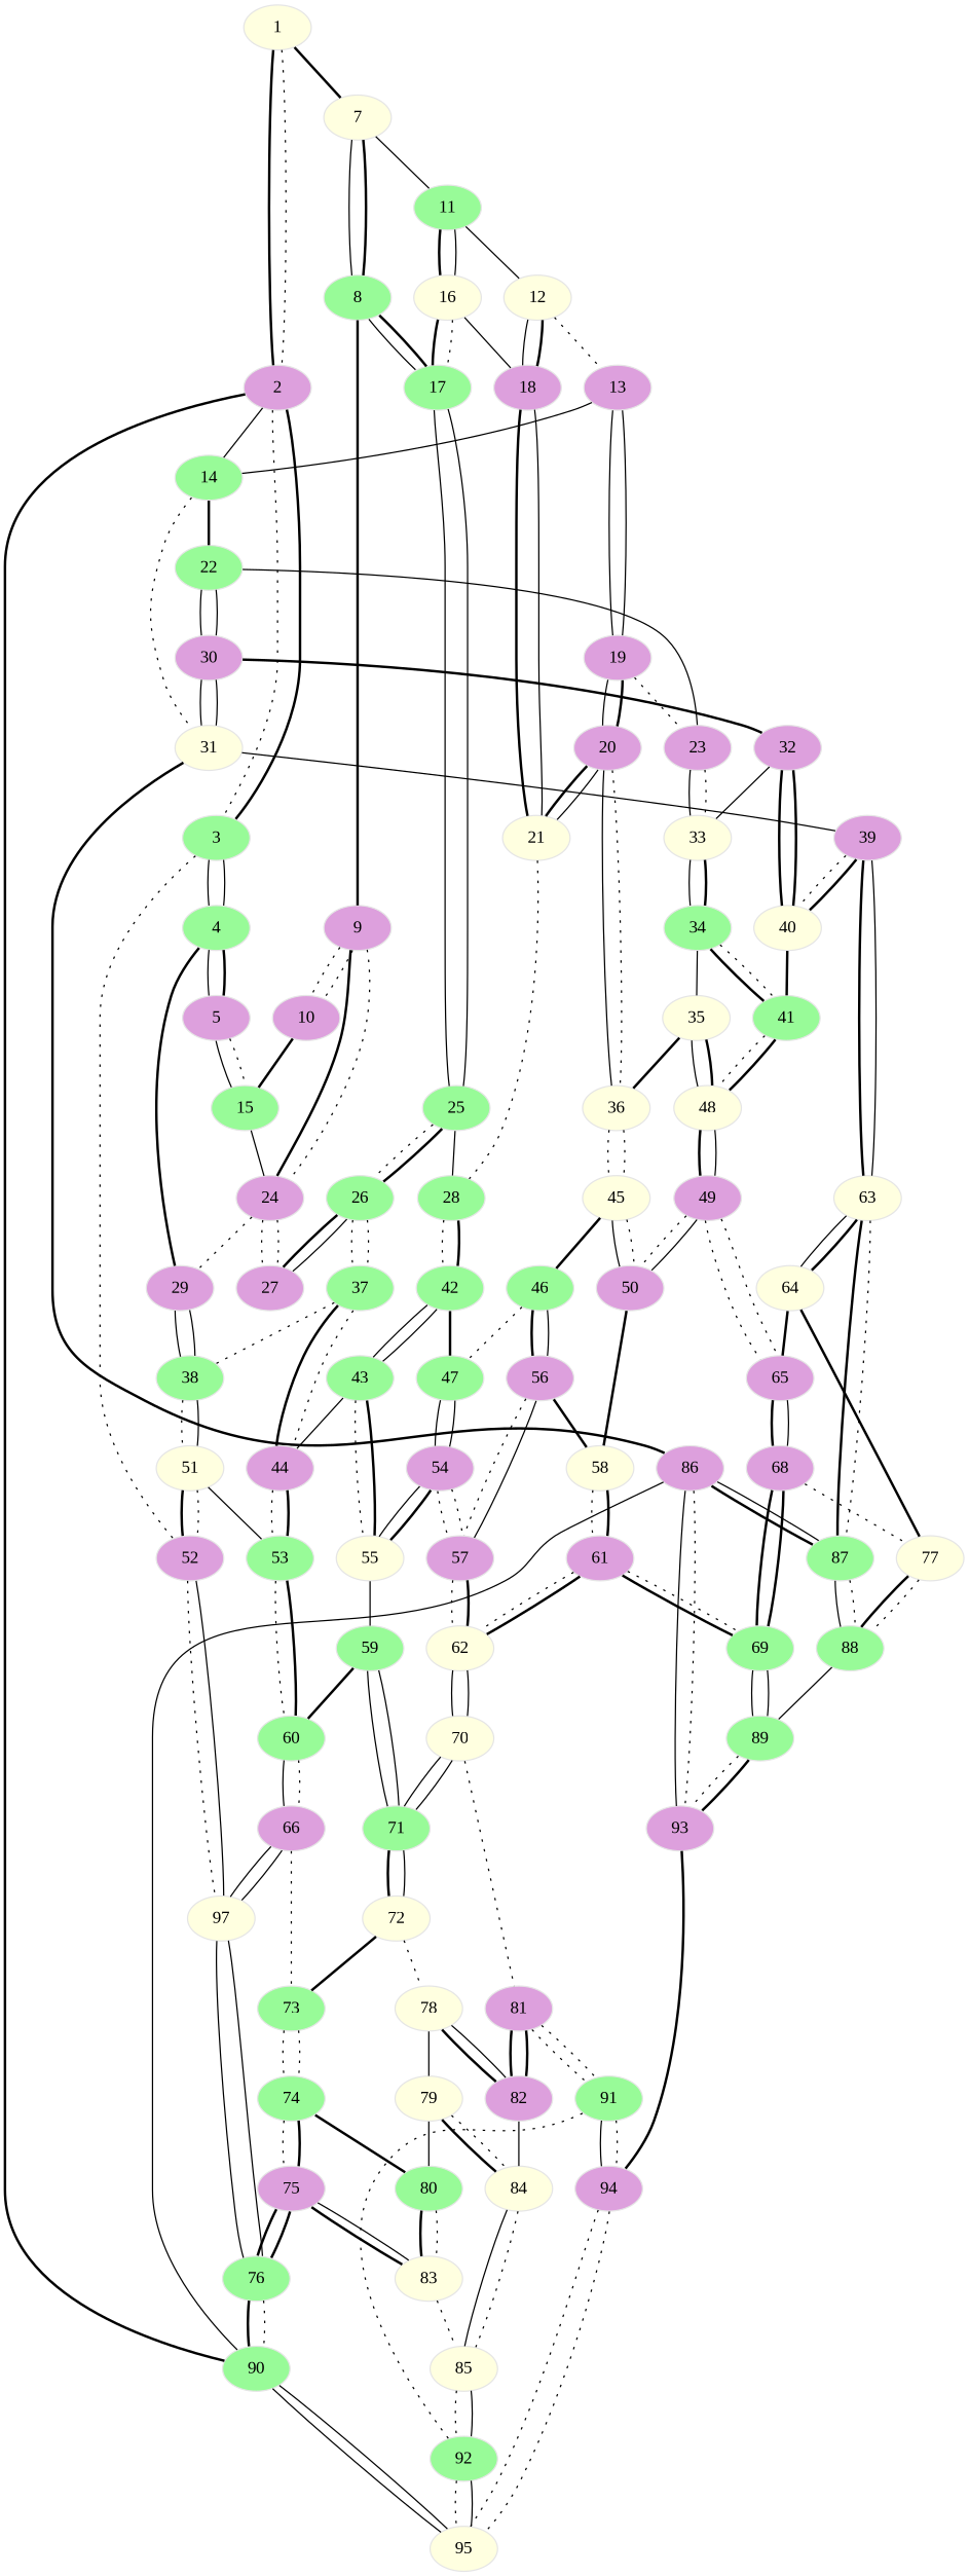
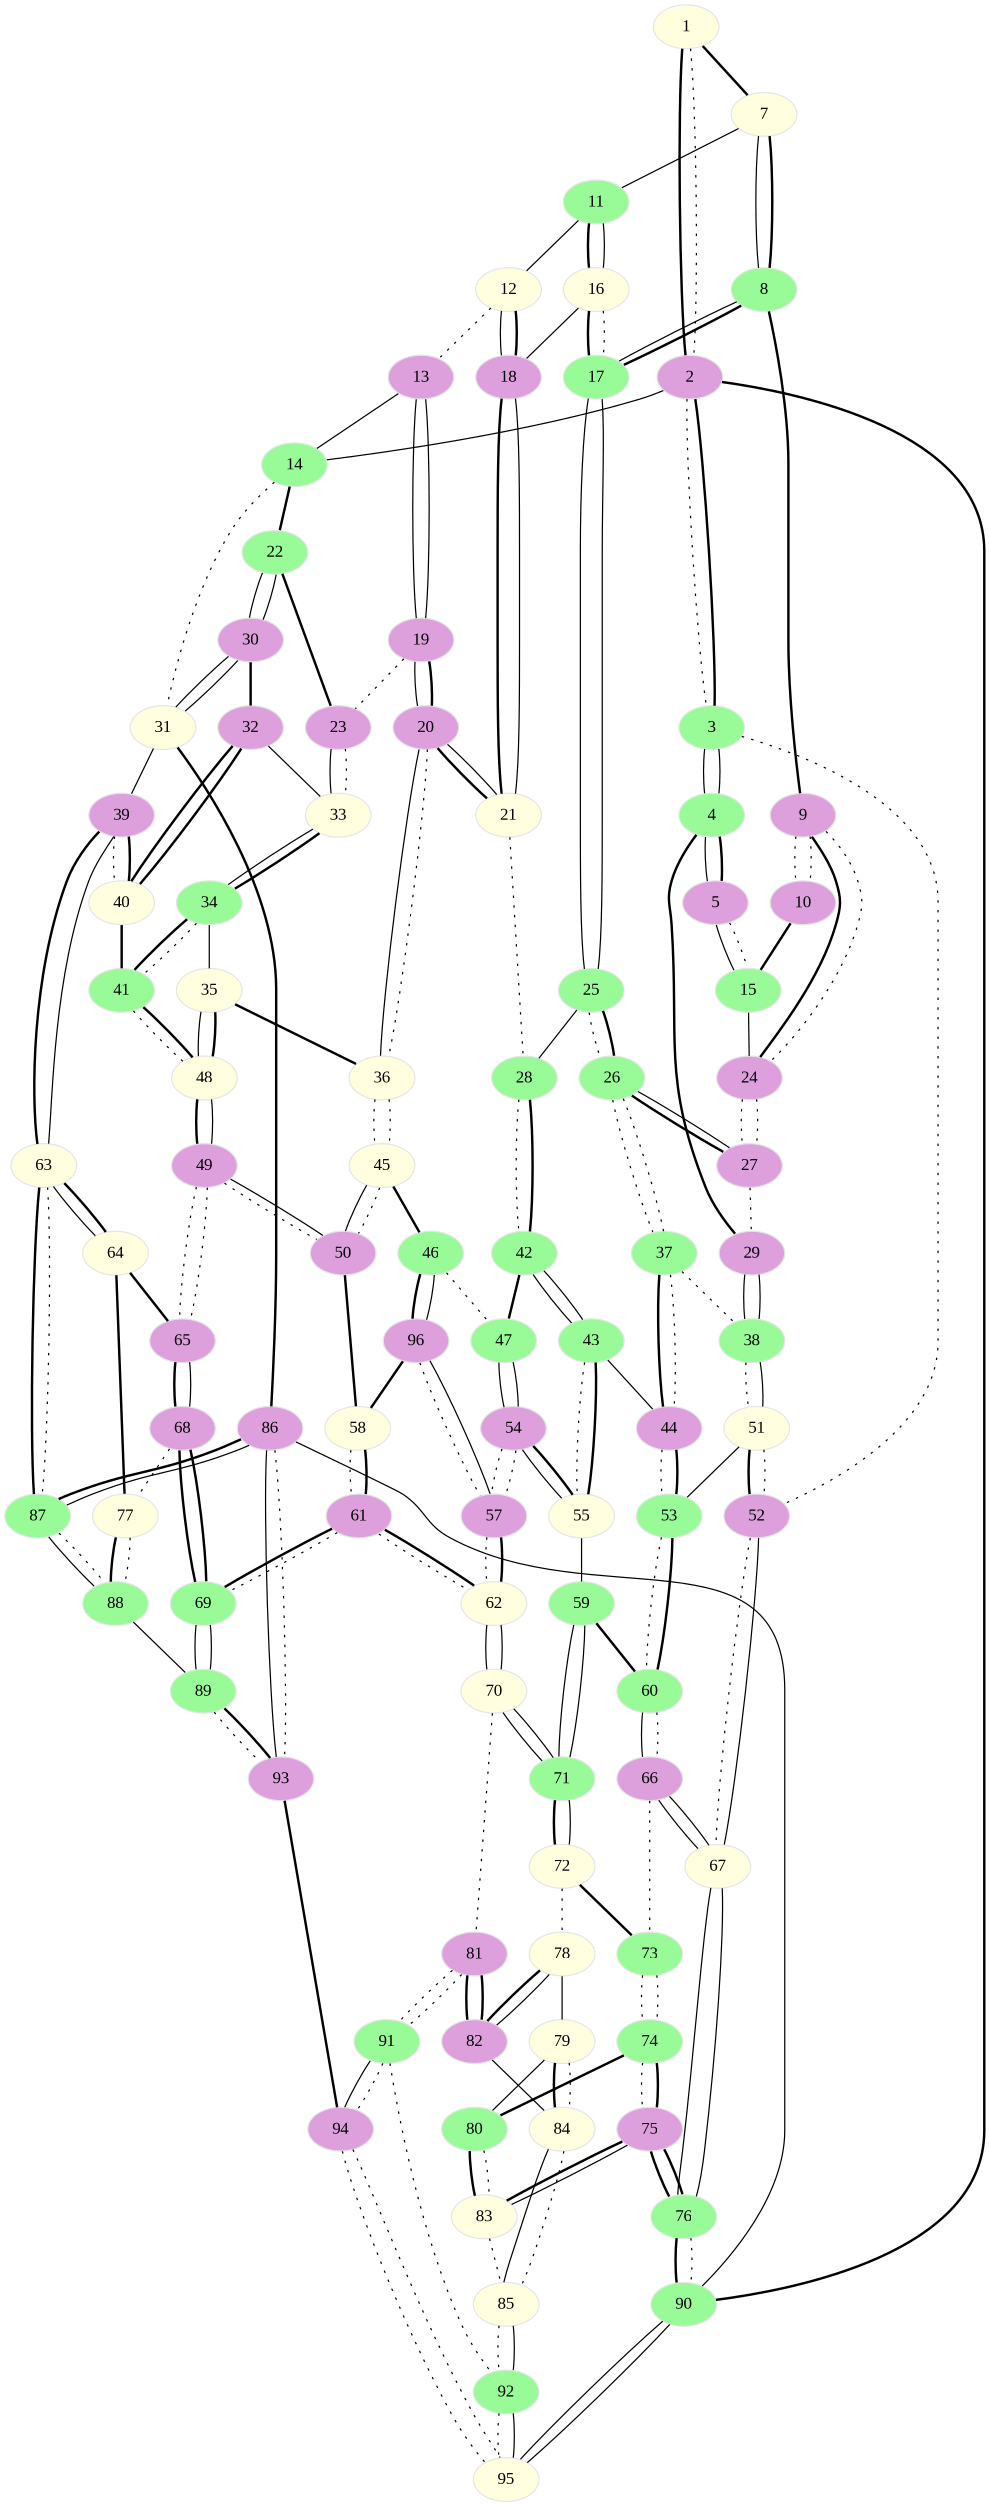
  graph {
    fontname="Liberation Serif"
    node [color=gray90 fillcolor=palegreen fontname="Liberation Serif" style=filled]
    edge [fontname="Liberation Serif" style=solid]
    1 [fillcolor=lightyellow]
    2 [fillcolor=plum]
    7 [fillcolor=lightyellow]
    3
    14
    90
    8
    11
    4
    52 [fillcolor=plum]
    22
    31 [fillcolor=lightyellow]
    95 [fillcolor=lightyellow]
    5 [fillcolor=plum]
    29 [fillcolor=plum]
-   67 [fillcolor=lightyellow label=97]
+   67 [fillcolor=lightyellow]
    15
    38
    24 [fillcolor=plum]
    10 [fillcolor=plum]
    9 [fillcolor=plum]
    17
    12 [fillcolor=lightyellow]
    16 [fillcolor=lightyellow]
    25
    27 [fillcolor=plum]
    13 [fillcolor=plum]
    18 [fillcolor=plum]
    19 [fillcolor=plum]
    21 [fillcolor=lightyellow]
    20 [fillcolor=plum]
    23 [fillcolor=plum]
    30 [fillcolor=plum]
    39 [fillcolor=plum]
    86 [fillcolor=plum]
    28
    26
    36 [fillcolor=lightyellow]
    33 [fillcolor=lightyellow]
    45 [fillcolor=lightyellow]
    42
    32 [fillcolor=plum]
    34
    37
    44 [fillcolor=plum]
    43
    47
    51 [fillcolor=lightyellow]
    40 [fillcolor=lightyellow]
    63 [fillcolor=lightyellow]
    87
    93 [fillcolor=plum]
    41
    35 [fillcolor=lightyellow]
    48 [fillcolor=lightyellow]
    49 [fillcolor=plum]
    46
    50 [fillcolor=plum]
    53
    64 [fillcolor=lightyellow]
    55 [fillcolor=lightyellow]
    54 [fillcolor=plum]
    59
    60
-   56 [fillcolor=plum]
+   56 [fillcolor=plum label=96]
    58 [fillcolor=lightyellow]
    57 [fillcolor=plum]
    65 [fillcolor=plum]
    68 [fillcolor=plum]
    61 [fillcolor=plum]
    76
    66 [fillcolor=plum]
    62 [fillcolor=lightyellow]
    71
    70 [fillcolor=lightyellow]
    69
    72 [fillcolor=lightyellow]
    73
    89
    81 [fillcolor=plum]
    77 [fillcolor=lightyellow]
    88
    74
    82 [fillcolor=plum]
    91
    78 [fillcolor=lightyellow]
    79 [fillcolor=lightyellow]
    75 [fillcolor=plum]
    80
    83 [fillcolor=lightyellow]
    85 [fillcolor=lightyellow]
    84 [fillcolor=lightyellow]
    92
    94 [fillcolor=plum]
    1 -- 2 [style=bold]
    1 -- 2 [style=dotted]
    1 -- 7 [style=bold]
    2 -- 3 [style=dotted]
    2 -- 3 [style=bold]
    2 -- 14
    2 -- 90 [style=bold]
    7 -- 8
    7 -- 8 [style=bold]
    7 -- 11
    3 -- 4
    3 -- 4
    3 -- 52 [style=dotted]
    14 -- 22 [style=bold]
    14 -- 31 [style=dotted]
    90 -- 95
    90 -- 95
    8 -- 9 [style=bold]
    8 -- 17
    8 -- 17 [style=bold]
    11 -- 12
    11 -- 16 [style=bold]
    11 -- 16
    4 -- 5
    4 -- 5 [style=bold]
    4 -- 29 [style=bold]
    52 -- 67 [style=dotted]
    52 -- 67
-   22 -- 23
+   22 -- 23 [style=bold]
    22 -- 30
    22 -- 30
    31 -- 39
    31 -- 86 [style=bold]
    5 -- 15
    5 -- 15 [style=dotted]
    29 -- 38
    29 -- 38
    67 -- 76
    67 -- 76
    15 -- 24
    38 -- 51 [style=dotted]
    38 -- 51
    24 -- 27 [style=dotted]
    24 -- 27 [style=dotted]
    10 -- 15 [style=bold]
    9 -- 24 [style=bold]
    9 -- 24 [style=dotted]
    9 -- 10 [style=dotted]
    9 -- 10 [style=dotted]
    17 -- 25
    17 -- 25
    12 -- 13 [style=dotted]
    12 -- 18
    12 -- 18 [style=bold]
    16 -- 17 [style=bold]
    16 -- 17 [style=dotted]
    16 -- 18
    25 -- 28
    25 -- 26 [style=dotted]
    25 -- 26 [style=bold]
-   24 -- 29 [style=dotted]
+   27 -- 29 [style=dotted]
    13 -- 14
    13 -- 19
    13 -- 19
    18 -- 21 [style=bold]
    18 -- 21
    19 -- 20
    19 -- 20 [style=bold]
    19 -- 23 [style=dotted]
    21 -- 28 [style=dotted]
    20 -- 21 [style=bold]
    20 -- 21
    20 -- 36
    20 -- 36 [style=dotted]
    23 -- 33
    23 -- 33 [style=dotted]
    30 -- 31
    30 -- 31
    30 -- 32 [style=bold]
    39 -- 40 [style=dotted]
    39 -- 40 [style=bold]
    39 -- 63 [style=bold]
    39 -- 63
    86 -- 90
    86 -- 87 [style=bold]
    86 -- 87
    86 -- 93
    86 -- 93 [style=dotted]
    28 -- 42 [style=dotted]
    28 -- 42 [style=bold]
    26 -- 27 [style=bold]
    26 -- 27
    26 -- 37 [style=dotted]
    26 -- 37 [style=dotted]
    36 -- 45 [style=dotted]
    36 -- 45 [style=dotted]
    33 -- 34
    33 -- 34 [style=bold]
    45 -- 46 [style=bold]
    45 -- 50
    45 -- 50 [style=dotted]
    42 -- 43
    42 -- 43
    42 -- 47 [style=bold]
    32 -- 33
    32 -- 40 [style=bold]
    32 -- 40 [style=bold]
    34 -- 41 [style=bold]
    34 -- 41 [style=dotted]
    34 -- 35
    37 -- 38 [style=dotted]
    37 -- 44 [style=bold]
    37 -- 44 [style=dotted]
    44 -- 53 [style=dotted]
    44 -- 53 [style=bold]
    43 -- 44
    43 -- 55 [style=dotted]
    43 -- 55 [style=bold]
    47 -- 54
    47 -- 54
    51 -- 52 [style=bold]
    51 -- 52 [style=dotted]
    51 -- 53
    40 -- 41 [style=bold]
    63 -- 87 [style=bold]
    63 -- 87 [style=dotted]
    63 -- 64
    63 -- 64 [style=bold]
    87 -- 88
    87 -- 88 [style=dotted]
    93 -- 94 [style=bold]
    41 -- 48 [style=dotted]
    41 -- 48 [style=bold]
    35 -- 36 [style=bold]
    35 -- 48
    35 -- 48 [style=bold]
    48 -- 49 [style=bold]
    48 -- 49
    49 -- 50 [style=dotted]
    49 -- 50
    49 -- 65 [style=dotted]
    49 -- 65 [style=dotted]
    46 -- 47 [style=dotted]
    46 -- 56 [style=bold]
    46 -- 56
    50 -- 58 [style=bold]
    53 -- 60 [style=dotted]
    53 -- 60 [style=bold]
    64 -- 65 [style=bold]
    64 -- 77 [style=bold]
    55 -- 59
    54 -- 55
    54 -- 55 [style=bold]
    54 -- 57 [style=dotted]
    54 -- 57 [style=dotted]
    59 -- 60 [style=bold]
    59 -- 71
    59 -- 71
    60 -- 66
    60 -- 66 [style=dotted]
    56 -- 58 [style=bold]
    56 -- 57 [style=dotted]
    56 -- 57
    58 -- 61 [style=dotted]
    58 -- 61 [style=bold]
    57 -- 62 [style=dotted]
    57 -- 62 [style=bold]
    65 -- 68 [style=bold]
    65 -- 68
    68 -- 69 [style=bold]
    68 -- 69 [style=bold]
    68 -- 77 [style=dotted]
    61 -- 62 [style=dotted]
    61 -- 62 [style=bold]
    61 -- 69 [style=bold]
    61 -- 69 [style=dotted]
    76 -- 90 [style=bold]
    76 -- 90 [style=dotted]
    66 -- 67
    66 -- 67
    66 -- 73 [style=dotted]
    62 -- 70
    62 -- 70
    71 -- 72 [style=bold]
    71 -- 72
    70 -- 71
    70 -- 71
    70 -- 81 [style=dotted]
    69 -- 89
    69 -- 89
    72 -- 73 [style=bold]
    72 -- 78 [style=dotted]
    73 -- 74 [style=dotted]
    73 -- 74 [style=dotted]
    89 -- 93 [style=dotted]
    89 -- 93 [style=bold]
    81 -- 82 [style=bold]
    81 -- 82 [style=bold]
    81 -- 91 [style=dotted]
    81 -- 91 [style=dotted]
    77 -- 88 [style=bold]
    77 -- 88 [style=dotted]
    88 -- 89
    74 -- 75 [style=dotted]
    74 -- 75 [style=bold]
    74 -- 80 [style=bold]
    82 -- 84
    91 -- 92 [style=dotted]
    91 -- 94
    91 -- 94 [style=dotted]
    78 -- 82 [style=bold]
    78 -- 82
    78 -- 79
    79 -- 80
    79 -- 84 [style=bold]
    79 -- 84 [style=dotted]
    75 -- 76 [style=bold]
    75 -- 76 [style=bold]
    75 -- 83 [style=bold]
    75 -- 83
    80 -- 83 [style=bold]
    80 -- 83 [style=dotted]
    83 -- 85 [style=dotted]
    85 -- 92 [style=dotted]
    85 -- 92
    84 -- 85
    84 -- 85 [style=dotted]
    92 -- 95 [style=dotted]
    92 -- 95
    94 -- 95 [style=dotted]
    94 -- 95 [style=dotted]
  }
